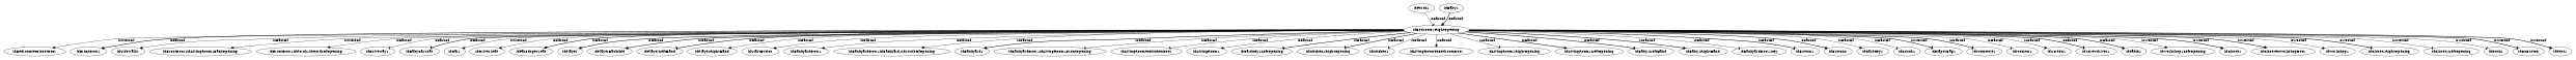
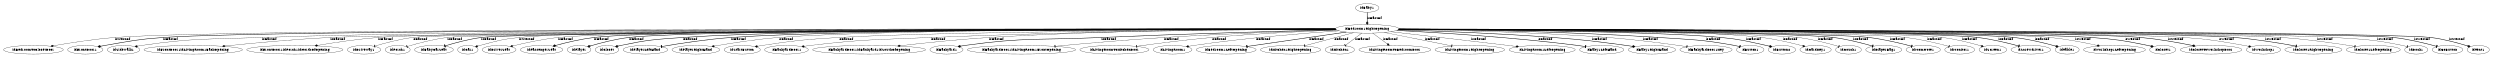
  strict digraph {
    node [node_type=entity_node]
    edge [arrowhead=diamond edge_type=relationship style=solid]
    idBedroom1RightOpening
    idBedroomToClosetDoor
    idFrontDoor1
    idSidewalk1
    idFrontDoor1idLivingRoom1BackOpening
    idFrontDoor1idPorch1idNorthOfOpening
    idDriveway1
    idPorch1
    idBabyCarSeat
    idCar1
    idDriverSeat
    idPassengerSeat
    idPlayer
-   idPlayerBackside
+   idPlayerBackside [label=idCloset]
    idPlayerLeftHand
    idPlayerRightHand
    idStartButton
    idBackyardDoor1
    idBackyardDoor1idBackyard1idSouthOfOpening
    idBackyard1
    idBackyardDoor1idLivingRoom1FrontOpening
    idLivingRoomToKitchenDoor
    idLivingRoom1
-   idBedroom1LeftOpening [label=idCardKey1LeftOpening]
+   idBedroom1LeftOpening
    idKitchen1RightOpening
    idKitchen1
    idLivingRoomToBedroomDoor
    idLivingRoom1RightOpening
    idLivingRoom1LeftOpening
    idBaby1LeftHand
    idBaby1RightHand
    idBackyardDoor1Key
    idButton1
    idButton2
    idCardKey1
    idCouch1
    idDiaperBag1
    idMomNote1
    idMonitor1
    idScreen1
    idScrewdriver1
    idTable1
    idWorkshop1LeftOpening
    idCloset1
    idClosetToWorkshopDoor
    idWorkshop1
    idCloset1RightOpening
    idCloset1LeftOpening
    idDock1
    idGoButton
    idTent1
    idBaby1
    idBedroom1RightOpening -> idBedroomToClosetDoor [label=isWestOf]
    idBedroom1RightOpening -> idFrontDoor1 [label=isEastOf style=bold]
    idBedroom1RightOpening -> idSidewalk1 [label=isEastOf]
-   idBedroom1RightOpening -> idFrontDoor1idLivingRoom1BackOpening [label=isWestOf]
+   idBedroom1RightOpening -> idFrontDoor1idLivingRoom1BackOpening [label=isEastOf]
    idBedroom1RightOpening -> idFrontDoor1idPorch1idNorthOfOpening [label=isEastOf]
    idBedroom1RightOpening -> idDriveway1 [arrowhead=tee label=isEastOf]
-   idPorch1 -> idBedroom1RightOpening [arrowhead=tee label=isEastOf]
+   idBedroom1RightOpening -> idPorch1 [arrowhead=tee label=isEastOf]
    idBedroom1RightOpening -> idBabyCarSeat [arrowhead=tee label=isEastOf style=bold]
    idBedroom1RightOpening -> idCar1 [label=isWestOf]
    idBedroom1RightOpening -> idDriverSeat [label=isEastOf]
    idBedroom1RightOpening -> idPassengerSeat [label=isEastOf style=bold]
    idBedroom1RightOpening -> idPlayer [label=isEastOf style=bold]
    idBedroom1RightOpening -> idPlayerBackside [label=isEastOf style=bold]
    idBedroom1RightOpening -> idPlayerLeftHand [arrowhead=tee label=isEastOf style=bold]
    idBedroom1RightOpening -> idPlayerRightHand [label=isEastOf]
    idBedroom1RightOpening -> idStartButton [label=isEastOf]
    idBedroom1RightOpening -> idBackyardDoor1 [label=isEastOf]
    idBedroom1RightOpening -> idBackyardDoor1idBackyard1idSouthOfOpening [label=isEastOf]
    idBedroom1RightOpening -> idBackyard1 [label=isEastOf style=bold]
    idBedroom1RightOpening -> idBackyardDoor1idLivingRoom1FrontOpening [arrowhead=tee label=isEastOf]
    idBedroom1RightOpening -> idLivingRoomToKitchenDoor [arrowhead=tee label=isEastOf]
    idBedroom1RightOpening -> idLivingRoom1 [label=isEastOf]
    idBedroom1RightOpening -> idBedroom1LeftOpening [arrowhead=tee label=isEastOf style=bold]
-   idBedroom1RightOpening -> idKitchen1RightOpening [arrowhead=tee label=isEastOf style=bold]
+   idBedroom1RightOpening -> idKitchen1RightOpening [arrowhead=tee label=isEastOf]
    idBedroom1RightOpening -> idKitchen1 [arrowhead=tee label=isEastOf]
    idBedroom1RightOpening -> idLivingRoomToBedroomDoor [label=isEastOf]
    idBedroom1RightOpening -> idLivingRoom1RightOpening [arrowhead=tee label=isEastOf]
-   idBedroom1RightOpening -> idLivingRoom1LeftOpening [label=isEastOf style=bold]
+   idBedroom1RightOpening -> idLivingRoom1LeftOpening [label=isEastOf]
    idBedroom1RightOpening -> idBaby1LeftHand [arrowhead=tee label=isEastOf style=bold]
    idBedroom1RightOpening -> idBaby1RightHand [label=isEastOf style=bold]
    idBedroom1RightOpening -> idBackyardDoor1Key [arrowhead=tee label=isEastOf]
    idBedroom1RightOpening -> idButton1 [arrowhead=tee label=isEastOf style=bold]
    idBedroom1RightOpening -> idButton2 [label=isEastOf style=bold]
    idBedroom1RightOpening -> idCardKey1 [label=isEastOf]
    idBedroom1RightOpening -> idCouch1 [arrowhead=tee label=isEastOf]
-   idBedroom1RightOpening -> idDiaperBag1 [arrowhead=tee label=isWestOf style=bold]
+   idBedroom1RightOpening -> idDiaperBag1 [arrowhead=tee label=isEastOf style=bold]
    idBedroom1RightOpening -> idMomNote1 [arrowhead=tee label=isEastOf style=bold]
    idBedroom1RightOpening -> idMonitor1 [arrowhead=tee label=isEastOf]
    idBedroom1RightOpening -> idScreen1 [label=isEastOf]
    idBedroom1RightOpening -> idScrewdriver1 [arrowhead=tee label=isEastOf style=bold]
    idBedroom1RightOpening -> idTable1 [label=isEastOf style=bold]
    idBedroom1RightOpening -> idWorkshop1LeftOpening [label=isWestOf]
    idBedroom1RightOpening -> idCloset1 [label=isWestOf style=bold]
    idBedroom1RightOpening -> idClosetToWorkshopDoor [label=isWestOf style=bold]
    idBedroom1RightOpening -> idWorkshop1 [label=isWestOf]
    idBedroom1RightOpening -> idCloset1RightOpening [arrowhead=tee label=isWestOf style=bold]
    idBedroom1RightOpening -> idCloset1LeftOpening [arrowhead=tee label=isWestOf]
    idBedroom1RightOpening -> idDock1 [arrowhead=tee label=isWestOf]
    idBedroom1RightOpening -> idGoButton [arrowhead=tee label=isWestOf style=bold]
    idBedroom1RightOpening -> idTent1 [label=isWestOf style=bold]
    idBaby1 -> idBedroom1RightOpening [label=isEastOf style=bold]
  }
